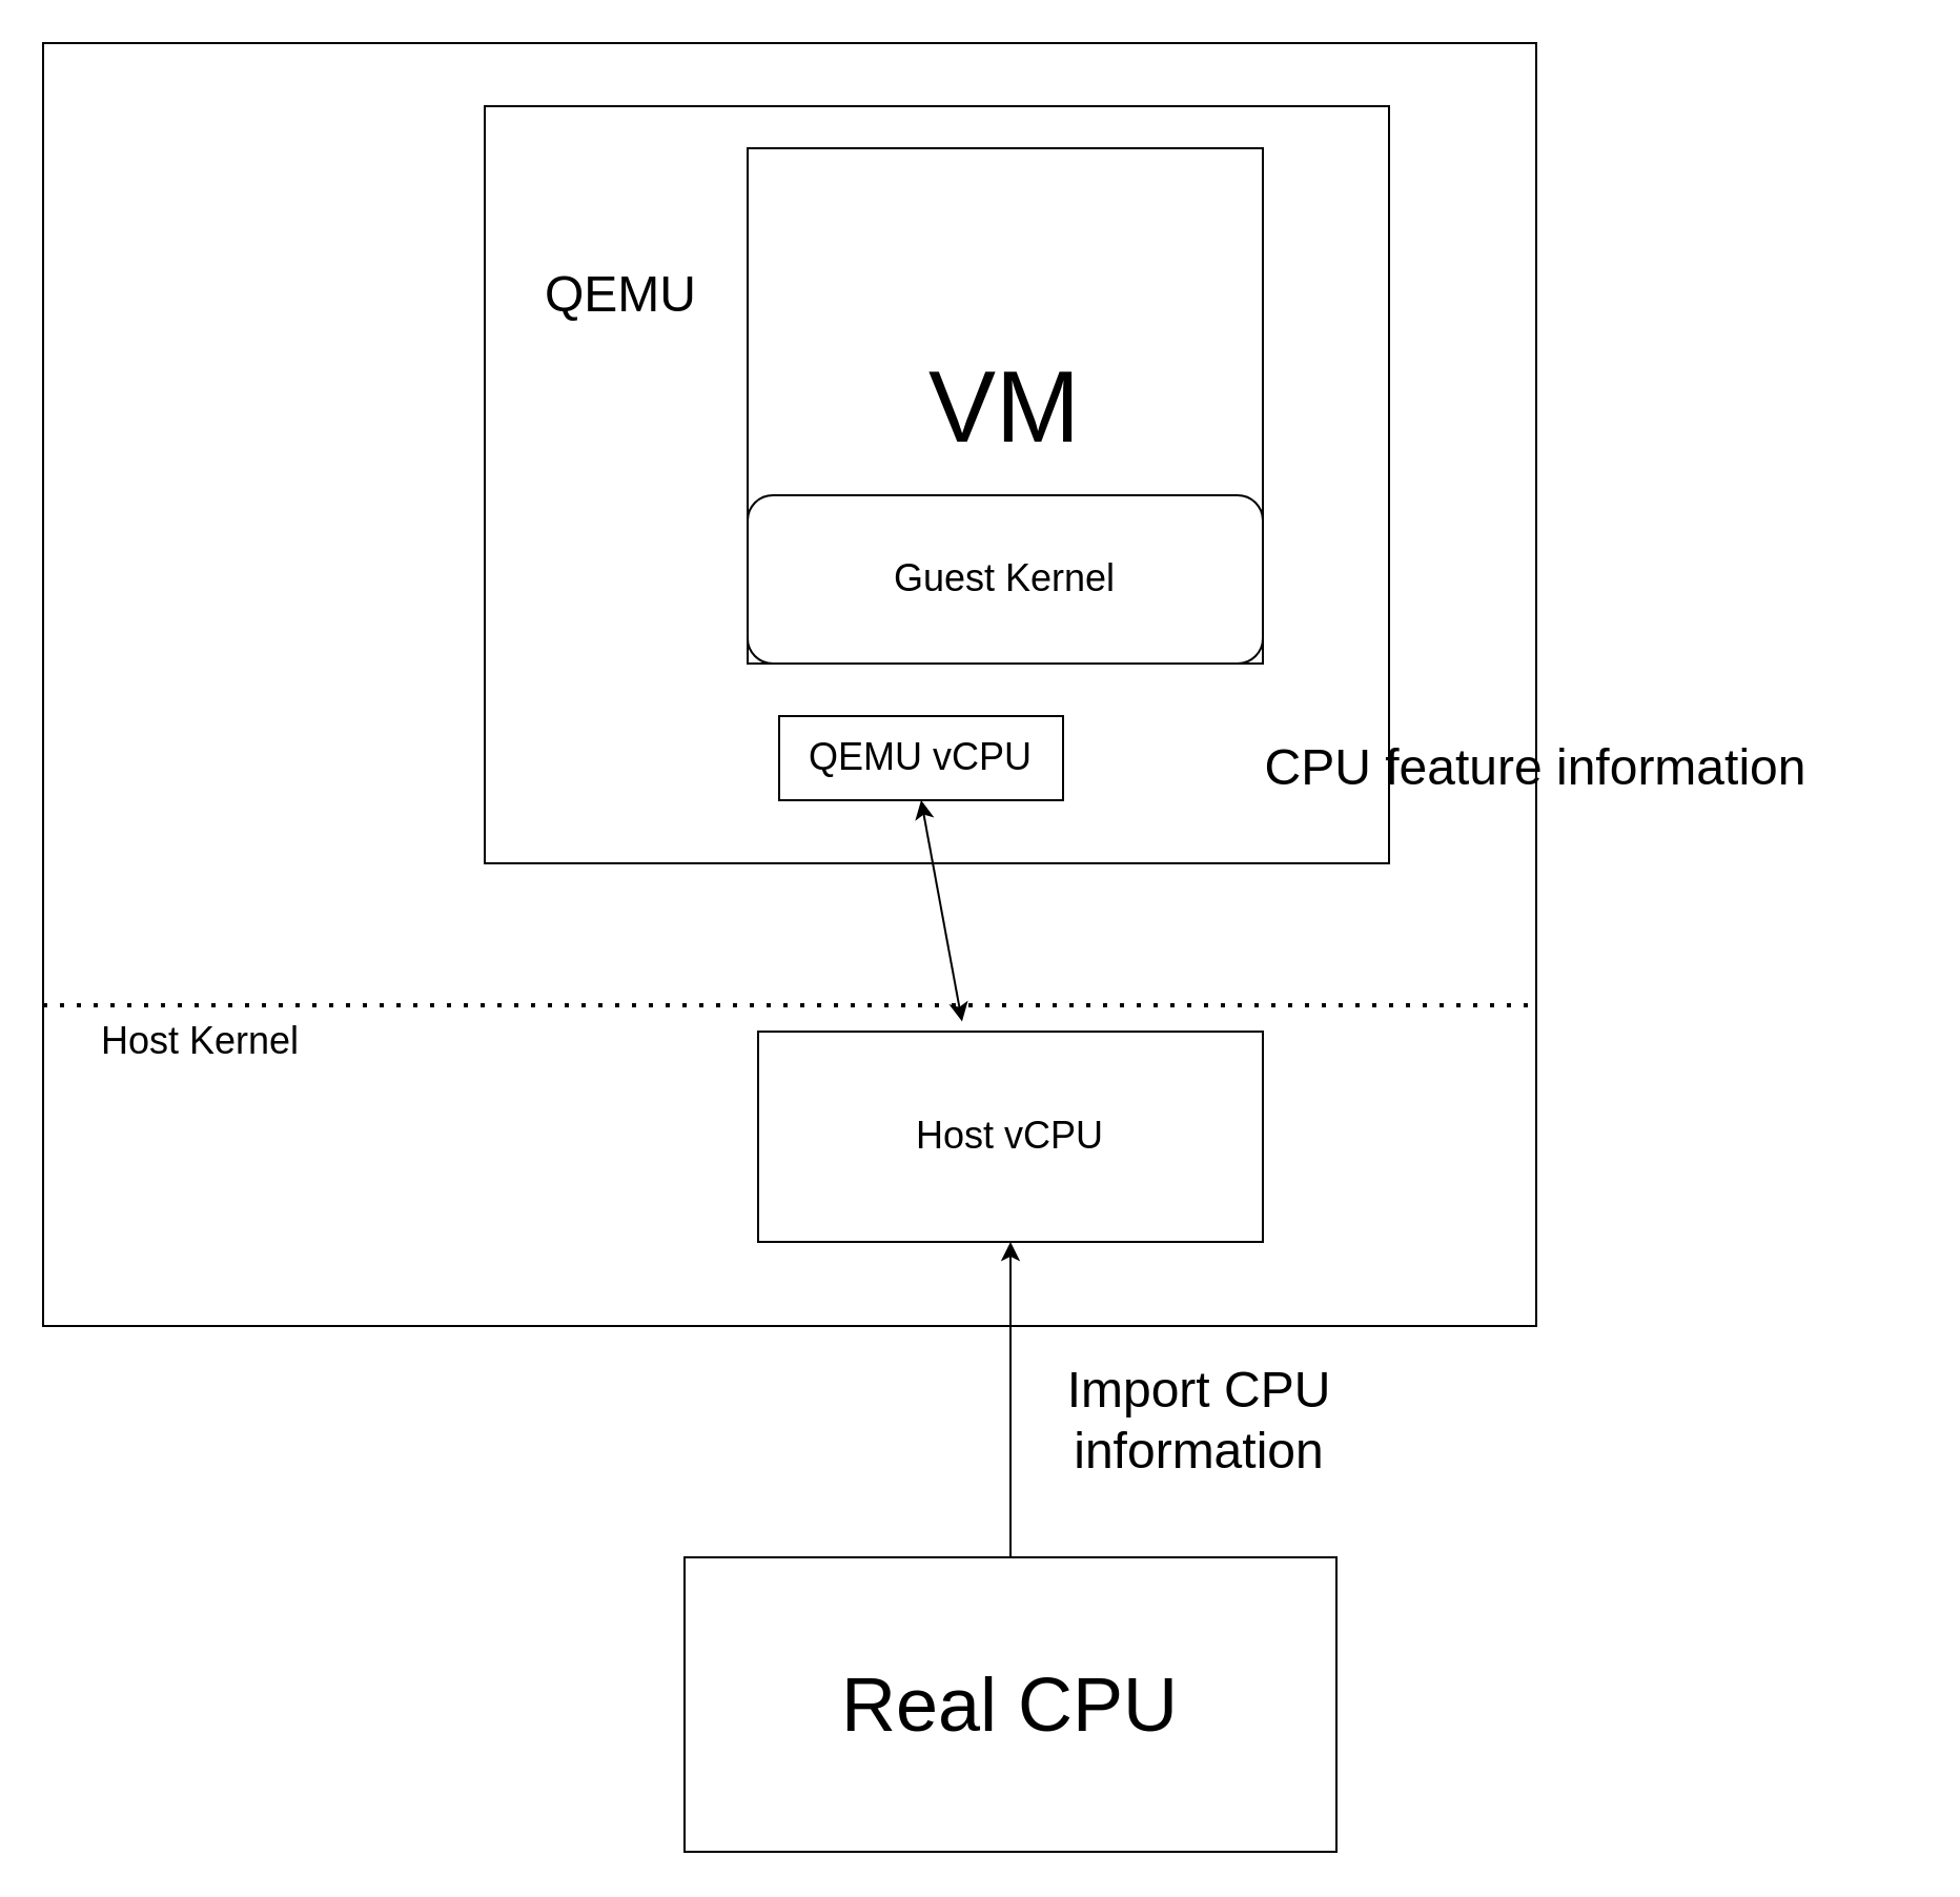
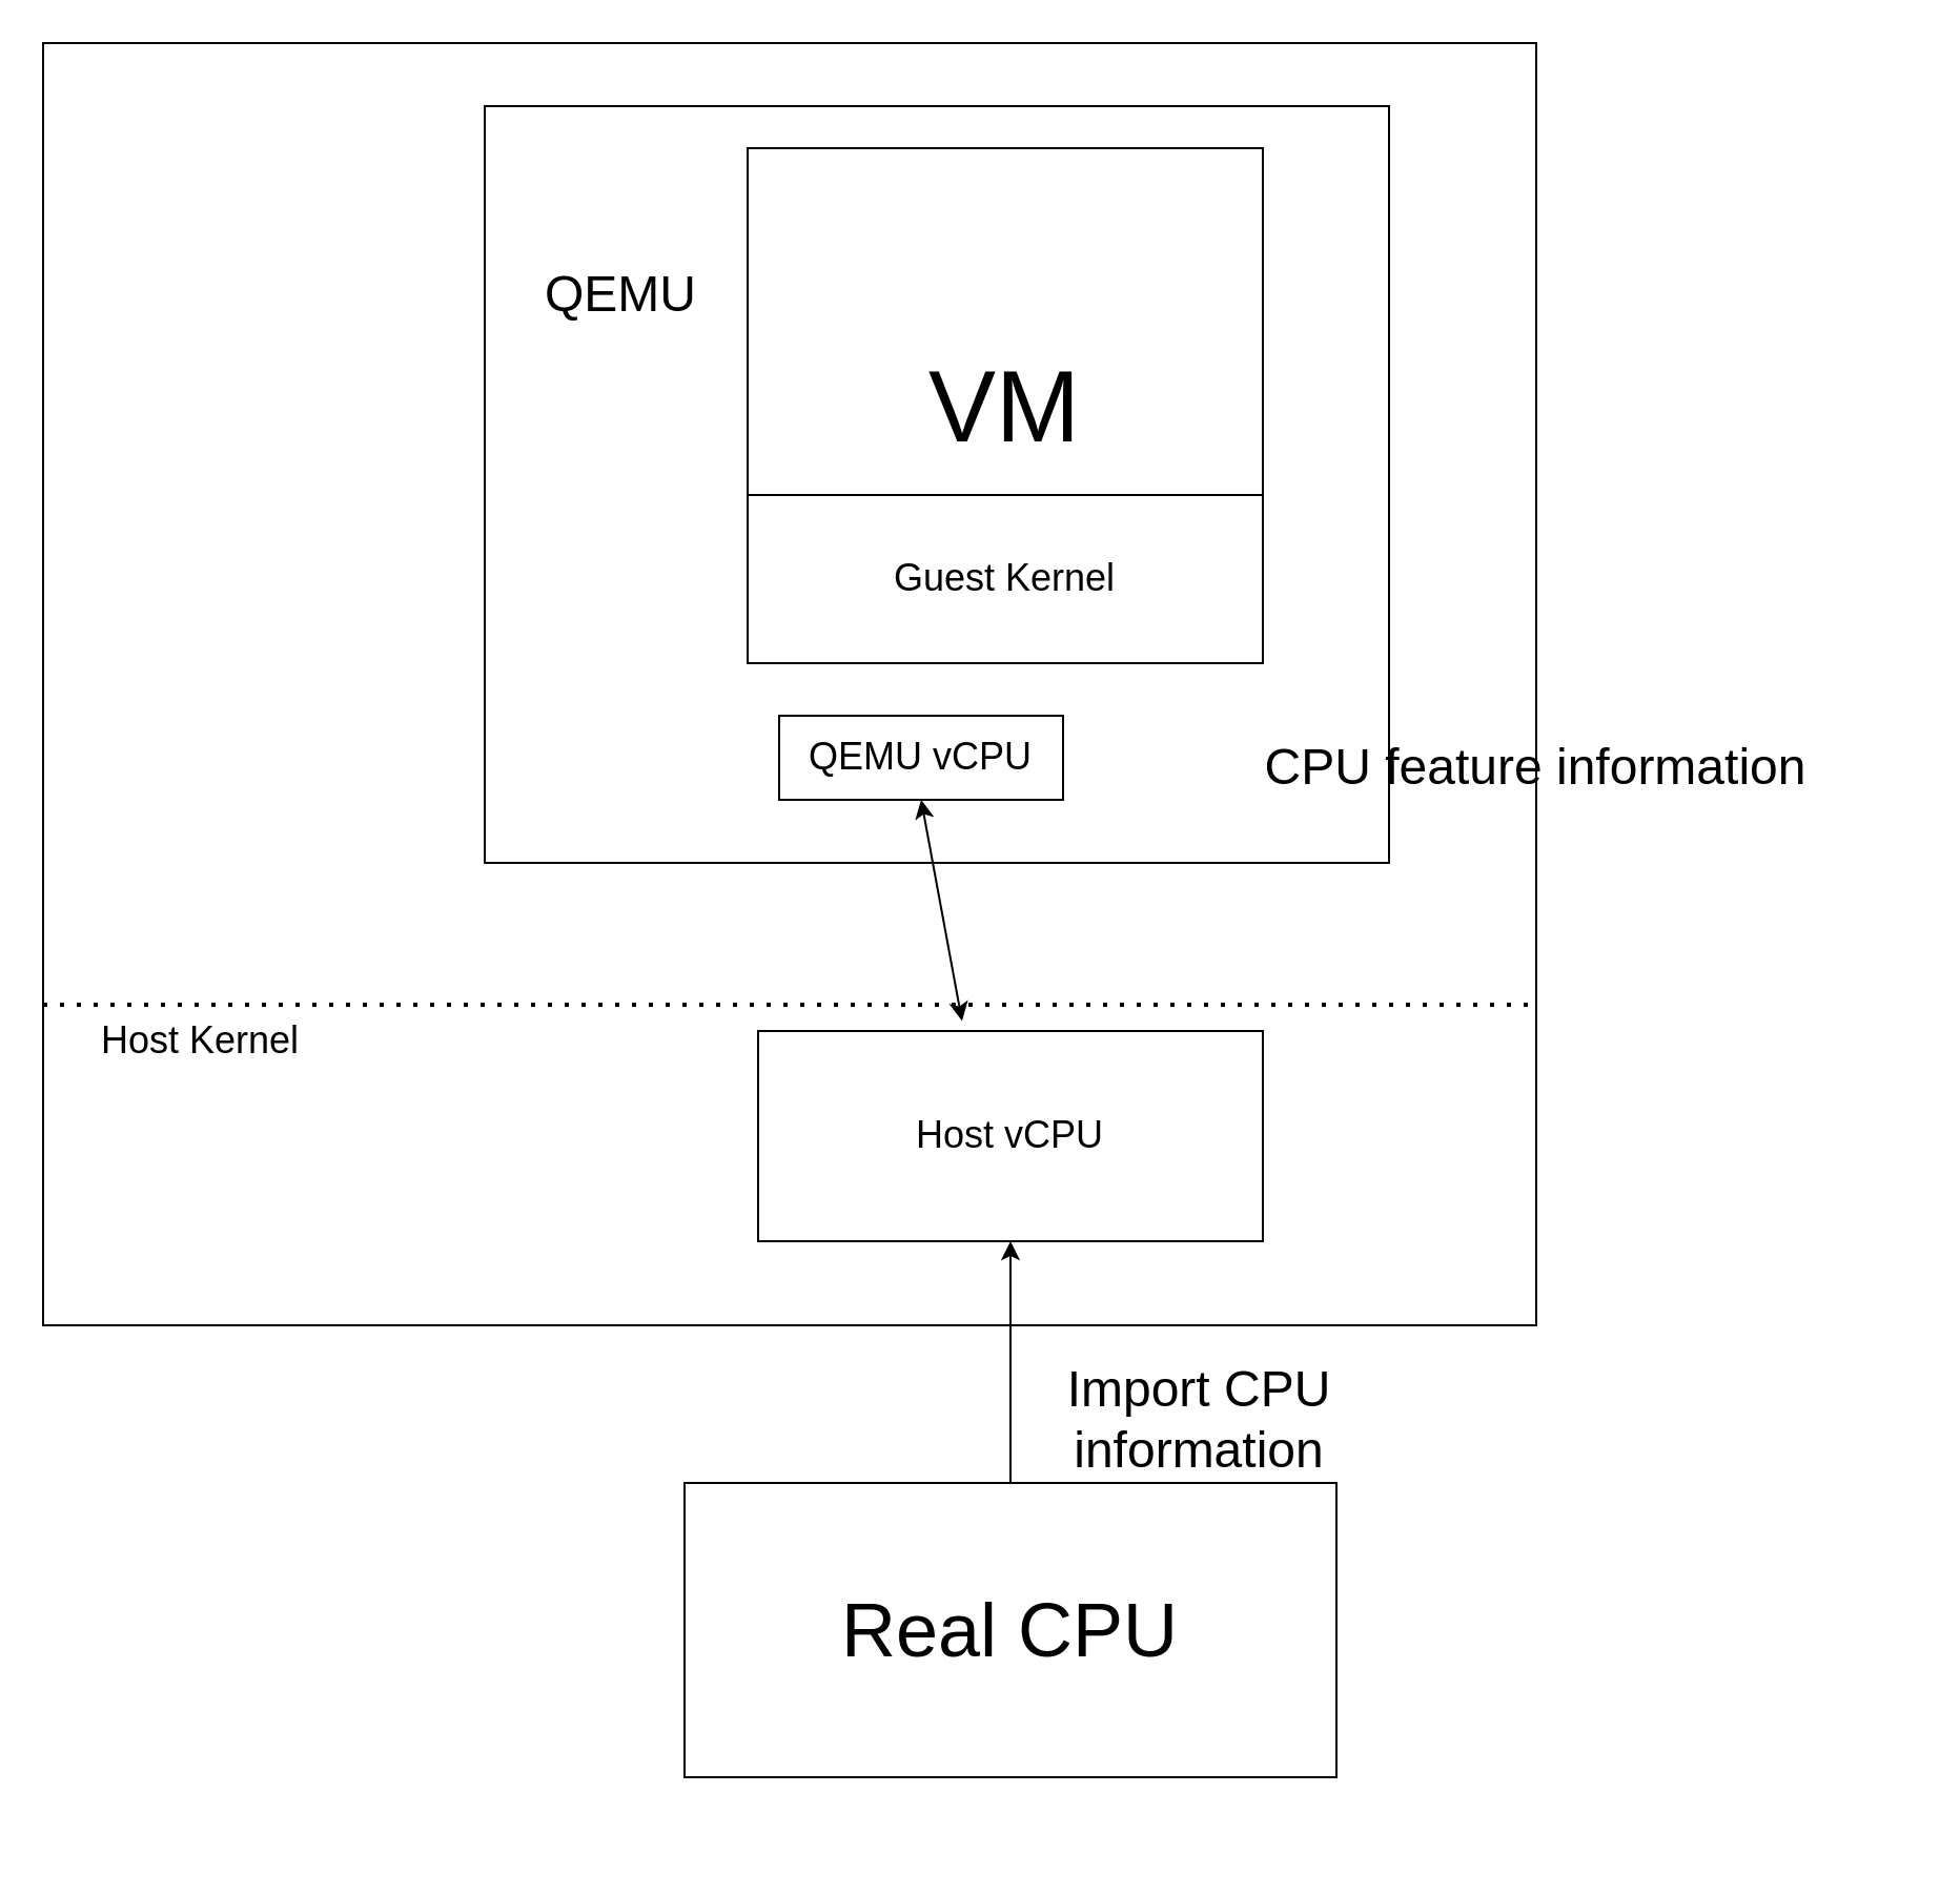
  <mxCell id="0" />
  <mxCell id="1" parent="0" />
  <mxCell id="2" value="" style="rounded=0;whiteSpace=wrap;html=1;" vertex="1" parent="1"><mxGeometry x="20" y="20" width="710" height="610" as="geometry" /></mxCell>
  <mxCell id="3" value="" style="rounded=0;whiteSpace=wrap;html=1;" vertex="1" parent="1"><mxGeometry x="230" y="50" width="430" height="360" as="geometry" /></mxCell>
  <mxCell id="4" value="&lt;font style=&quot;font-size: 18px;&quot;&gt;Host vCPU&lt;/font&gt;" style="rounded=0;whiteSpace=wrap;html=1;" vertex="1" parent="1"><mxGeometry x="360" y="490" width="240" height="100" as="geometry" /></mxCell>
- <mxCell id="5" value="&lt;font style=&quot;font-size: 36px;&quot;&gt;Real CPU&lt;/font&gt;" style="rounded=0;whiteSpace=wrap;html=1;" vertex="1" parent="1"><mxGeometry x="325" y="740" width="310" height="140" as="geometry" /></mxCell>
+ <mxCell id="5" value="&lt;font style=&quot;font-size: 36px;&quot;&gt;Real CPU&lt;/font&gt;" style="rounded=0;whiteSpace=wrap;html=1;" vertex="1" parent="1"><mxGeometry x="325" y="705" width="310" height="140" as="geometry" /></mxCell>
  <mxCell id="6" value="&lt;font style=&quot;font-size: 24px;&quot;&gt;QEMU&lt;/font&gt;" style="text;html=1;strokeColor=none;fillColor=none;align=center;verticalAlign=middle;whiteSpace=wrap;rounded=0;" vertex="1" parent="1"><mxGeometry x="245" y="120" width="100" height="40" as="geometry" /></mxCell>
  <mxCell id="7" value="" style="endArrow=classic;html=1;rounded=0;exitX=0.5;exitY=0;exitDx=0;exitDy=0;entryX=0.5;entryY=1;entryDx=0;entryDy=0;" edge="1" parent="1" source="5" target="4"><mxGeometry width="50" height="50" relative="1" as="geometry"><mxPoint x="330" y="450" as="sourcePoint" /><mxPoint x="380" y="400" as="targetPoint" /></mxGeometry></mxCell>
  <mxCell id="8" value="&lt;font style=&quot;font-size: 24px;&quot;&gt;Import CPU information&lt;/font&gt;" style="text;html=1;strokeColor=none;fillColor=none;align=center;verticalAlign=middle;whiteSpace=wrap;rounded=0;" vertex="1" parent="1"><mxGeometry x="480" y="660" width="180" height="30" as="geometry" /></mxCell>
  <mxCell id="9" value="&lt;font style=&quot;font-size: 48px;&quot;&gt;VM&lt;/font&gt;" style="whiteSpace=wrap;html=1;aspect=fixed;" vertex="1" parent="1"><mxGeometry x="355" y="70" width="245" height="245" as="geometry" /></mxCell>
  <mxCell id="10" value="" style="endArrow=classic;startArrow=classic;html=1;rounded=0;exitX=0.404;exitY=-0.048;exitDx=0;exitDy=0;entryX=0.5;entryY=1;entryDx=0;entryDy=0;exitPerimeter=0;" edge="1" parent="1" source="4" target="15"><mxGeometry width="50" height="50" relative="1" as="geometry"><mxPoint x="432" y="490" as="sourcePoint" /><mxPoint x="430" y="400" as="targetPoint" /><Array as="points" /></mxGeometry></mxCell>
  <mxCell id="11" value="&lt;font style=&quot;font-size: 24px;&quot;&gt;CPU feature information&lt;/font&gt;" style="text;html=1;strokeColor=none;fillColor=none;align=center;verticalAlign=middle;whiteSpace=wrap;rounded=0;" vertex="1" parent="1"><mxGeometry x="550" y="350" width="360" height="30" as="geometry" /></mxCell>
- <mxCell id="12" value="&lt;font style=&quot;font-size: 18px;&quot;&gt;Guest Kernel&lt;/font&gt;" style="whiteSpace=wrap;html=1;rounded=1;" vertex="1" parent="1"><mxGeometry x="355" y="235" width="245" height="80" as="geometry" /></mxCell>
+ <mxCell id="12" value="&lt;font style=&quot;font-size: 18px;&quot;&gt;Guest Kernel&lt;/font&gt;" style="rounded=0;whiteSpace=wrap;html=1;" vertex="1" parent="1"><mxGeometry x="355" y="235" width="245" height="80" as="geometry" /></mxCell>
  <mxCell id="13" value="" style="endArrow=none;dashed=1;html=1;dashPattern=1 3;strokeWidth=2;rounded=0;exitX=0;exitY=0.75;exitDx=0;exitDy=0;entryX=1;entryY=0.75;entryDx=0;entryDy=0;" edge="1" parent="1" source="2" target="2"><mxGeometry width="50" height="50" relative="1" as="geometry"><mxPoint x="330" y="400" as="sourcePoint" /><mxPoint x="380" y="350" as="targetPoint" /></mxGeometry></mxCell>
  <mxCell id="14" value="&lt;font style=&quot;font-size: 18px;&quot;&gt;Host Kernel&lt;/font&gt;" style="text;html=1;strokeColor=none;fillColor=none;align=center;verticalAlign=middle;whiteSpace=wrap;rounded=0;" vertex="1" parent="1"><mxGeometry x="20" y="480" width="150" height="30" as="geometry" /></mxCell>
  <mxCell id="15" value="&lt;font style=&quot;font-size: 18px;&quot;&gt;QEMU vCPU&lt;/font&gt;" style="rounded=0;whiteSpace=wrap;html=1;" vertex="1" parent="1"><mxGeometry x="370" y="340" width="135" height="40" as="geometry" /></mxCell>
